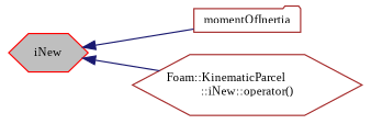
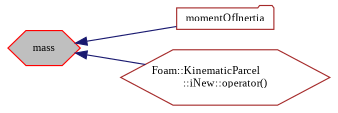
  digraph {
    fontname="Liberation Serif"
    rankdir=LR
    node [color=brown fontname="Liberation Serif" fontsize=10 shape=hexagon]
    edge [color=midnightblue dir=back fontname="Liberation Serif" fontsize=10 labelfontname=FreeSans labelfontsize=10 style=solid]
-   n1 [color=red fillcolor=grey75 fontcolor=black height=0.2 label=iNew style=filled width=0.4]
+   n1 [color=red fillcolor=grey75 fontcolor=black height=0.2 label=mass style=filled width=0.4]
    n2 [height=0.2 label=momentOfInertia shape=folder width=0.4]
    n3 [height=0.2 label="Foam::KinematicParcel\l::iNew::operator()" width=0.4]
    n1 -> n2
    n1 -> n3
  }
